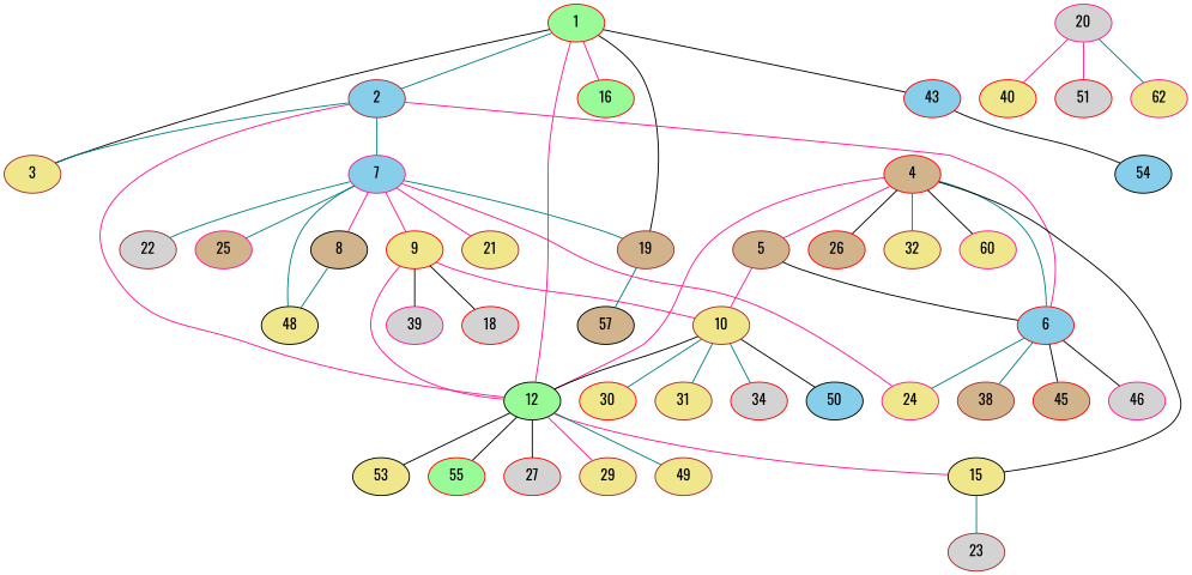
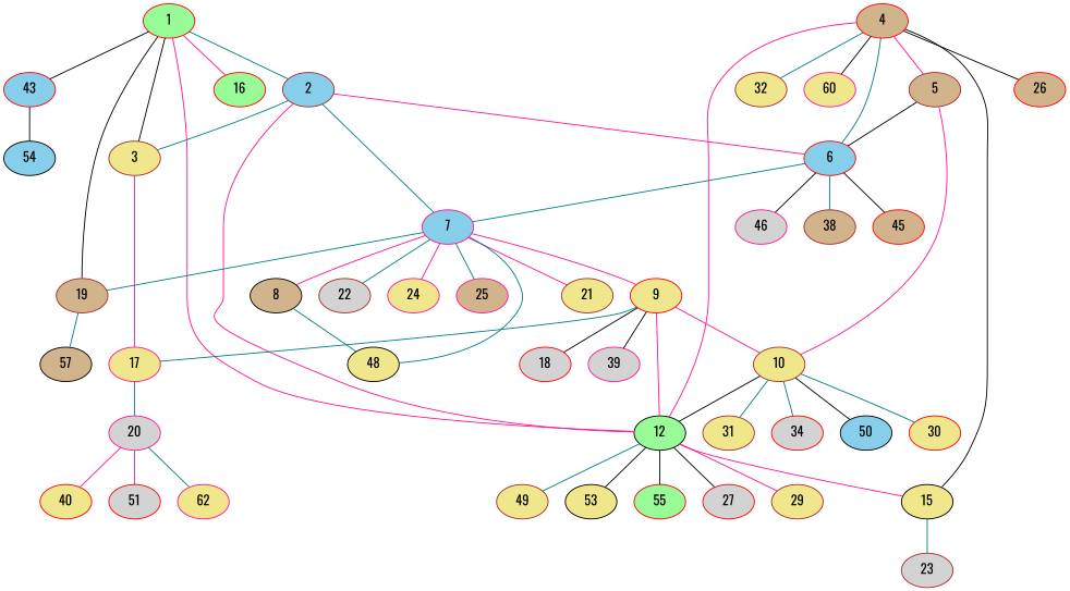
  graph {
    fontname=Oswald
    node [color=red fillcolor=khaki fontname=Oswald style=filled]
    edge [color=teal fontname=Oswald]
    1 [fillcolor=palegreen super="+41"]
    2 [color=brown fillcolor=skyblue super="+59"]
    3 [color=brown]
    12 [color=black fillcolor=palegreen super="+14"]
    16 [fillcolor=palegreen]
    19 [color=brown fillcolor=tan super="+52"]
    43 [fillcolor=skyblue]
    6 [fillcolor=skyblue super="+33"]
    7 [color=deeppink fillcolor=skyblue super="+47"]
+   17 [color=deeppink super="+28"]
    15 [color=black]
    27 [fillcolor=lightgrey]
    29 [color=brown]
    49 [color=brown]
    53 [color=black]
    55 [fillcolor=palegreen]
    57 [color=black fillcolor=tan]
    54 [color=black fillcolor=skyblue super="+61"]
    38 [color=brown fillcolor=tan]
    45 [fillcolor=tan]
    46 [color=deeppink fillcolor=lightgrey]
    8 [color=black fillcolor=tan]
    9
    21 [color=brown super="+36"]
    22 [color=brown fillcolor=lightgrey]
    24 [color=deeppink]
    25 [color=deeppink fillcolor=tan]
    48 [color=black]
    20 [color=deeppink fillcolor=lightgrey super="+35"]
    4 [fillcolor=tan super="+13"]
    5 [color=brown fillcolor=tan]
    26 [fillcolor=tan]
    32 [color=brown super="+37"]
    60 [color=deeppink]
    10 [color=brown super="+11"]
    23 [color=brown fillcolor=lightgrey super="+56"]
    30 [super="+42"]
    31 [color=brown]
    34 [fillcolor=lightgrey]
    50 [color=black fillcolor=skyblue]
    18 [fillcolor=lightgrey super="+63"]
    39 [color=deeppink fillcolor=lightgrey]
    40
    51 [fillcolor=lightgrey super="+58"]
    62 [color=deeppink]
    1 -- 2
    1 -- 3 [color=black]
    1 -- 12 [color=deeppink]
    1 -- 16 [color=deeppink]
    1 -- 19 [color=black]
    1 -- 43 [color=black]
    2 -- 3
    2 -- 12 [color=deeppink]
    2 -- 6 [color=deeppink]
    2 -- 7
+   3 -- 17 [color=deeppink]
    12 -- 15 [color=deeppink]
    12 -- 27 [color=black]
    12 -- 29 [color=deeppink]
    12 -- 49
    12 -- 53 [color=black]
    12 -- 55 [color=black]
    19 -- 57
    43 -- 54 [color=black]
-   6 -- 24
+   6 -- 7
    6 -- 38
    6 -- 45 [color=black]
    6 -- 46 [color=black]
    7 -- 19
    7 -- 8 [color=deeppink]
    7 -- 9 [color=deeppink]
    7 -- 21 [color=deeppink]
    7 -- 22
    7 -- 24 [color=deeppink]
    7 -- 25
    7 -- 48
+   17 -- 20
    15 -- 23
    8 -- 48
    9 -- 12 [color=deeppink]
+   9 -- 17
    9 -- 10 [color=deeppink]
    9 -- 18 [color=black]
    9 -- 39 [color=black]
    20 -- 40 [color=deeppink]
    20 -- 51 [color=deeppink]
    20 -- 62
    4 -- 12 [color=deeppink]
    4 -- 6
    4 -- 15 [color=black]
    4 -- 5 [color=deeppink]
    4 -- 26 [color=black]
    4 -- 32
    4 -- 60 [color=black]
    5 -- 6 [color=black]
    5 -- 10 [color=deeppink]
    10 -- 12 [color=black weight=2]
    10 -- 30
    10 -- 31
    10 -- 34
    10 -- 50 [color=black]
  }
